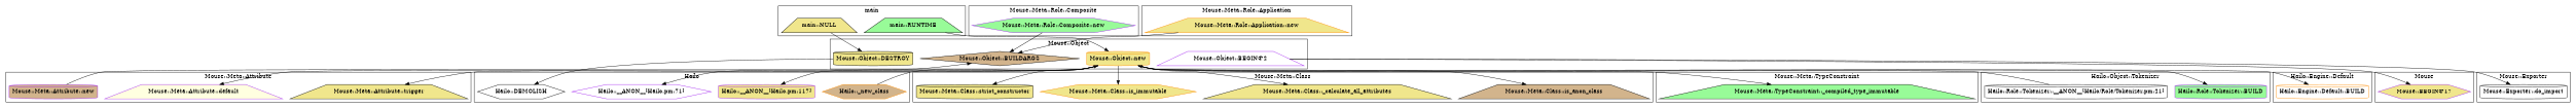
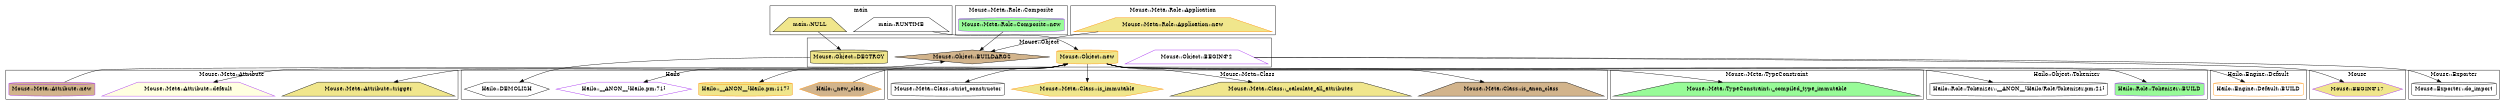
  digraph {
    node [color=black fillcolor=khaki shape=cylinder style=filled]
-   "Mouse::Meta::Class::strict_constructor"
+   "Mouse::Meta::Class::strict_constructor" [fillcolor=white]
    "Mouse::Meta::Class::is_anon_class" [fillcolor=tan shape=trapezium]
    "Mouse::Meta::Class::_calculate_all_attributes" [shape=trapezium]
    "Mouse::Meta::Class::is_immutable" [color=darkorange shape=hexagon]
    "Mouse::Meta::Attribute::trigger" [shape=trapezium]
    "Mouse::Meta::Attribute::new" [color=purple fillcolor=tan]
    "Mouse::Meta::Attribute::default" [color=purple fillcolor=lightyellow shape=trapezium]
    n8 [fillcolor=palegreen label="Mouse::Meta::TypeConstraint::_compiled_type_immutable" shape=trapezium]
    "main::NULL" [shape=trapezium]
-   "main::RUNTIME" [fillcolor=palegreen shape=trapezium]
+   "main::RUNTIME" [fillcolor=white shape=trapezium]
    "Hailo::__ANON__[Hailo.pm:71]" [color=purple fillcolor=white shape=hexagon]
    "Hailo::DEMOLISH" [fillcolor=white shape=hexagon]
-   "Hailo::__ANON__[Hailo.pm:117]" [color=purple]
+   "Hailo::__ANON__[Hailo.pm:117]" [color=darkorange]
    "Hailo::_new_class" [color=darkorange fillcolor=tan shape=hexagon]
-   "Mouse::Meta::Role::Composite::new" [color=purple fillcolor=palegreen shape=hexagon]
+   "Mouse::Meta::Role::Composite::new" [color=purple fillcolor=palegreen]
    "Mouse::BEGIN@17" [color=purple shape=hexagon]
    "Mouse::Object::BUILDARGS" [fillcolor=tan shape=diamond]
    "Mouse::Object::new" [color=darkorange]
    "Mouse::Object::BEGIN@2" [color=purple fillcolor=white shape=trapezium]
    "Mouse::Object::DESTROY"
    "Mouse::Meta::Role::Application::new" [color=darkorange shape=trapezium]
    "Hailo::Role::Tokenizer::__ANON__[Hailo/Role/Tokenizer.pm:21]" [fillcolor=white]
    "Hailo::Role::Tokenizer::BUILD" [color=purple fillcolor=palegreen]
    "Mouse::Exporter::do_import" [fillcolor=white]
    "Hailo::Engine::Default::BUILD" [color=darkorange fillcolor=white]
    subgraph cluster_1 {
      label="Mouse::Meta::Class"
      "Mouse::Meta::Class::strict_constructor"
      "Mouse::Meta::Class::is_anon_class"
      "Mouse::Meta::Class::_calculate_all_attributes"
      "Mouse::Meta::Class::is_immutable"
    }
    subgraph cluster_2 {
      label="Mouse::Meta::Attribute"
      "Mouse::Meta::Attribute::trigger"
      "Mouse::Meta::Attribute::new"
      "Mouse::Meta::Attribute::default"
    }
    subgraph cluster_3 {
      label="Mouse::Meta::TypeConstraint"
      n8
    }
    subgraph cluster_4 {
      label=main
      "main::NULL"
      "main::RUNTIME"
    }
    subgraph cluster_5 {
      label=Hailo
      "Hailo::__ANON__[Hailo.pm:71]"
      "Hailo::DEMOLISH"
      "Hailo::__ANON__[Hailo.pm:117]"
      "Hailo::_new_class"
    }
    subgraph cluster_6 {
      label="Mouse::Meta::Role::Composite"
      "Mouse::Meta::Role::Composite::new"
    }
    subgraph cluster_7 {
      label=Mouse
      "Mouse::BEGIN@17"
    }
    subgraph cluster_8 {
      label="Mouse::Object"
      "Mouse::Object::BUILDARGS"
      "Mouse::Object::new"
      "Mouse::Object::BEGIN@2"
      "Mouse::Object::DESTROY"
    }
    subgraph cluster_9 {
      label="Mouse::Meta::Role::Application"
      "Mouse::Meta::Role::Application::new"
    }
    subgraph cluster_10 {
      label="Hailo::Object::Tokenizer"
      "Hailo::Role::Tokenizer::__ANON__[Hailo/Role/Tokenizer.pm:21]"
      "Hailo::Role::Tokenizer::BUILD"
    }
    subgraph cluster_11 {
      label="Mouse::Exporter"
      "Mouse::Exporter::do_import"
    }
    subgraph cluster_12 {
      label="Hailo::Engine::Default"
      "Hailo::Engine::Default::BUILD"
    }
    "Mouse::Meta::Attribute::new" -> "Mouse::Object::BUILDARGS"
    "main::NULL" -> "Mouse::Object::DESTROY"
    "main::RUNTIME" -> "Mouse::Object::new"
    "Hailo::_new_class" -> "Mouse::Object::new"
    "Mouse::Meta::Role::Composite::new" -> "Mouse::Object::BUILDARGS"
    "Mouse::Object::new" -> "Mouse::Meta::Class::strict_constructor"
    "Mouse::Object::new" -> "Mouse::Meta::Class::is_anon_class"
    "Mouse::Object::new" -> "Mouse::Meta::Class::_calculate_all_attributes"
    "Mouse::Object::new" -> "Mouse::Meta::Class::is_immutable"
    "Mouse::Object::new" -> "Mouse::Meta::Attribute::trigger"
    "Mouse::Object::new" -> "Mouse::Meta::Attribute::default"
    "Mouse::Object::new" -> n8
    "Mouse::Object::new" -> "Hailo::__ANON__[Hailo.pm:71]"
    "Mouse::Object::new" -> "Hailo::__ANON__[Hailo.pm:117]"
-   "Hailo::Role::Tokenizer::__ANON__[Hailo/Role/Tokenizer.pm:21]" -> "Mouse::Object::new"
+   "Mouse::Object::new" -> "Hailo::Role::Tokenizer::__ANON__[Hailo/Role/Tokenizer.pm:21]"
    "Mouse::Object::new" -> "Hailo::Role::Tokenizer::BUILD"
    "Mouse::Object::new" -> "Hailo::Engine::Default::BUILD"
    "Mouse::Object::BEGIN@2" -> "Mouse::BEGIN@17"
    "Mouse::Object::BEGIN@2" -> "Mouse::Exporter::do_import"
    "Mouse::Object::DESTROY" -> "Hailo::DEMOLISH"
    "Mouse::Meta::Role::Application::new" -> "Mouse::Object::BUILDARGS"
  }
